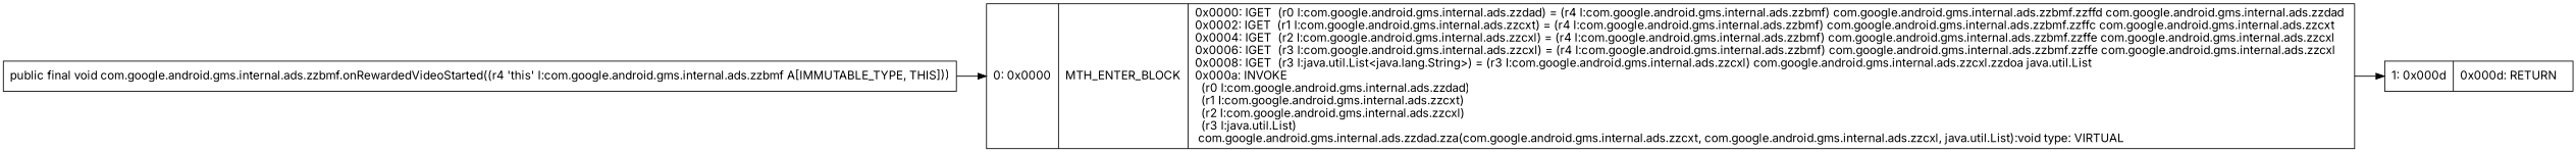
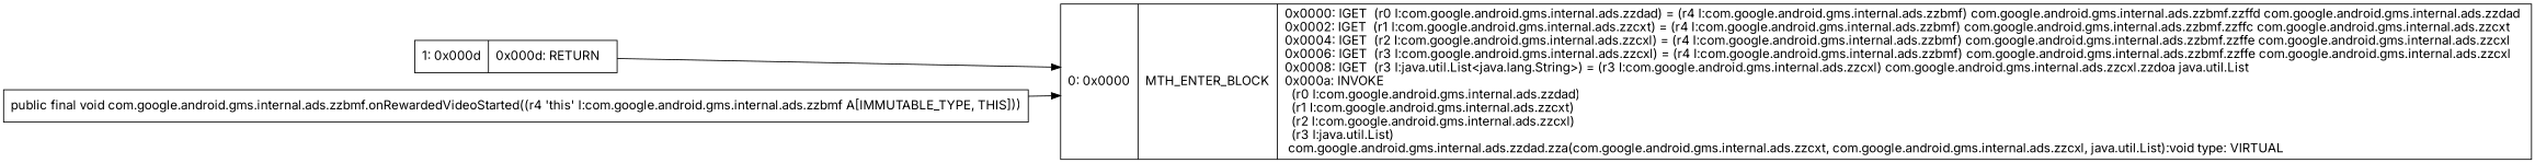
  digraph {
    rankdir=LR
    fontname=Inter
    node [shape=record fontname=Inter]
    edge [fontname=Inter]
    n1 [label="{0\:\ 0x0000|MTH_ENTER_BLOCK\l|0x0000: IGET  (r0 I:com.google.android.gms.internal.ads.zzdad) = (r4 I:com.google.android.gms.internal.ads.zzbmf) com.google.android.gms.internal.ads.zzbmf.zzffd com.google.android.gms.internal.ads.zzdad \l0x0002: IGET  (r1 I:com.google.android.gms.internal.ads.zzcxt) = (r4 I:com.google.android.gms.internal.ads.zzbmf) com.google.android.gms.internal.ads.zzbmf.zzffc com.google.android.gms.internal.ads.zzcxt \l0x0004: IGET  (r2 I:com.google.android.gms.internal.ads.zzcxl) = (r4 I:com.google.android.gms.internal.ads.zzbmf) com.google.android.gms.internal.ads.zzbmf.zzffe com.google.android.gms.internal.ads.zzcxl \l0x0006: IGET  (r3 I:com.google.android.gms.internal.ads.zzcxl) = (r4 I:com.google.android.gms.internal.ads.zzbmf) com.google.android.gms.internal.ads.zzbmf.zzffe com.google.android.gms.internal.ads.zzcxl \l0x0008: IGET  (r3 I:java.util.List\<java.lang.String\>) = (r3 I:com.google.android.gms.internal.ads.zzcxl) com.google.android.gms.internal.ads.zzcxl.zzdoa java.util.List \l0x000a: INVOKE  \l  (r0 I:com.google.android.gms.internal.ads.zzdad)\l  (r1 I:com.google.android.gms.internal.ads.zzcxt)\l  (r2 I:com.google.android.gms.internal.ads.zzcxl)\l  (r3 I:java.util.List)\l com.google.android.gms.internal.ads.zzdad.zza(com.google.android.gms.internal.ads.zzcxt, com.google.android.gms.internal.ads.zzcxl, java.util.List):void type: VIRTUAL \l}"]
    n2 [label="{1\:\ 0x000d|0x000d: RETURN   \l}"]
    n3 [label="{public final void com.google.android.gms.internal.ads.zzbmf.onRewardedVideoStarted((r4 'this' I:com.google.android.gms.internal.ads.zzbmf A[IMMUTABLE_TYPE, THIS])) }"]
-   n1 -> n2
+   n2 -> n1
    n3 -> n1
  }
